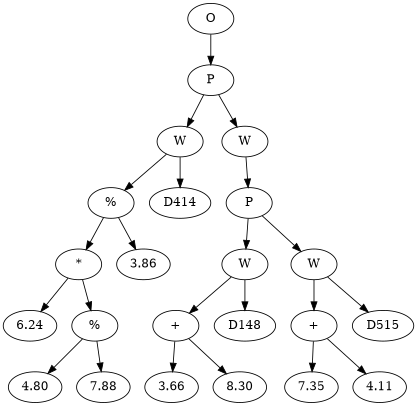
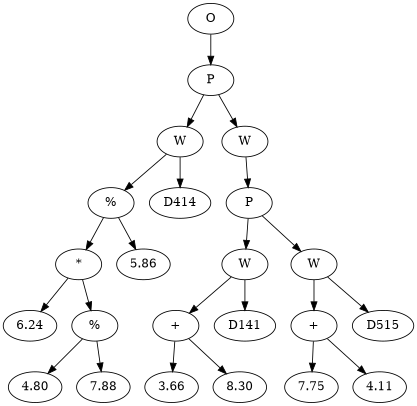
  digraph {
    n1 [label=O]
    n2 [label=P]
    n3 [label=W]
    n4 [label=W]
    n5 [label="%"]
    n6 [label=D414]
    n7 [label=P]
    n8 [label="*"]
-   n9 [label=3.86]
+   n9 [label=5.86]
    n10 [label=6.24]
    n11 [label="%"]
    n12 [label=4.80]
    n13 [label=7.88]
    n14 [label=W]
    n15 [label=W]
    n16 [label="+"]
-   n17 [label=D148]
+   n17 [label=D141]
    n18 [label="+"]
    n19 [label=D515]
    n20 [label=3.66]
    n21 [label=8.30]
-   n22 [label=7.35]
+   n22 [label=7.75]
    n23 [label=4.11]
    n1 -> n2
    n2 -> n3
    n2 -> n4
    n3 -> n5
    n3 -> n6
    n4 -> n7
    n5 -> n8
    n5 -> n9
    n7 -> n14
    n7 -> n15
    n8 -> n10
    n8 -> n11
    n11 -> n12
    n11 -> n13
    n14 -> n16
    n14 -> n17
    n15 -> n18
    n15 -> n19
    n16 -> n20
    n16 -> n21
    n18 -> n22
    n18 -> n23
  }
